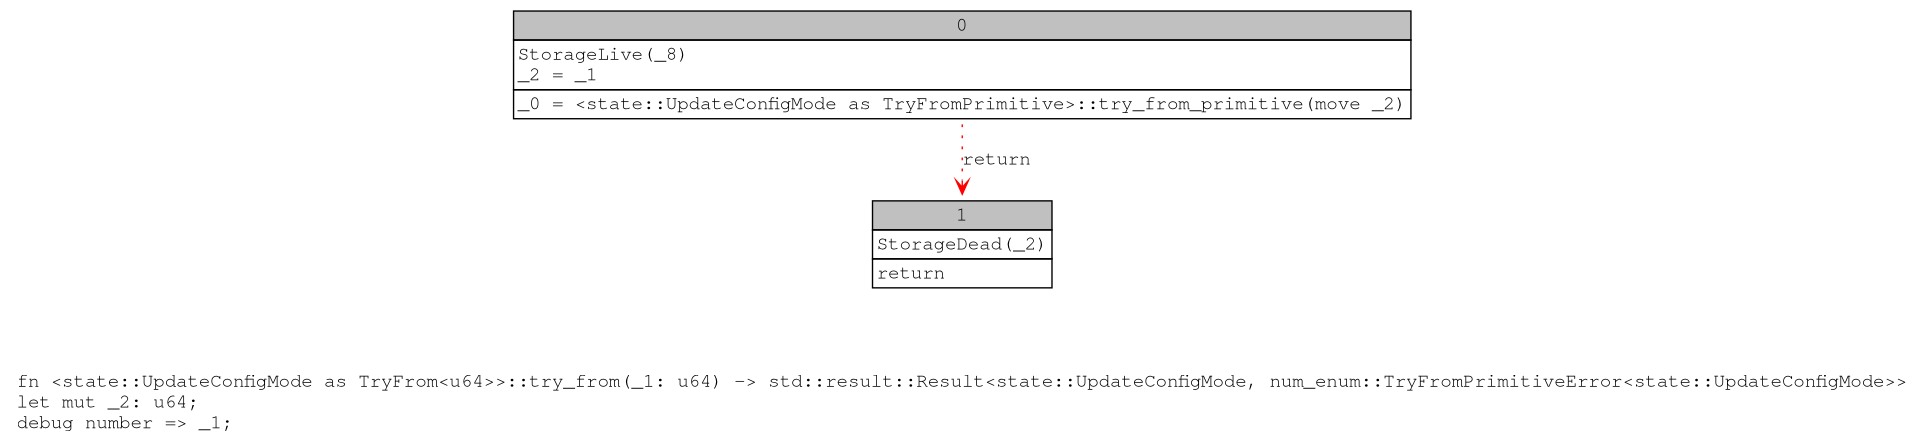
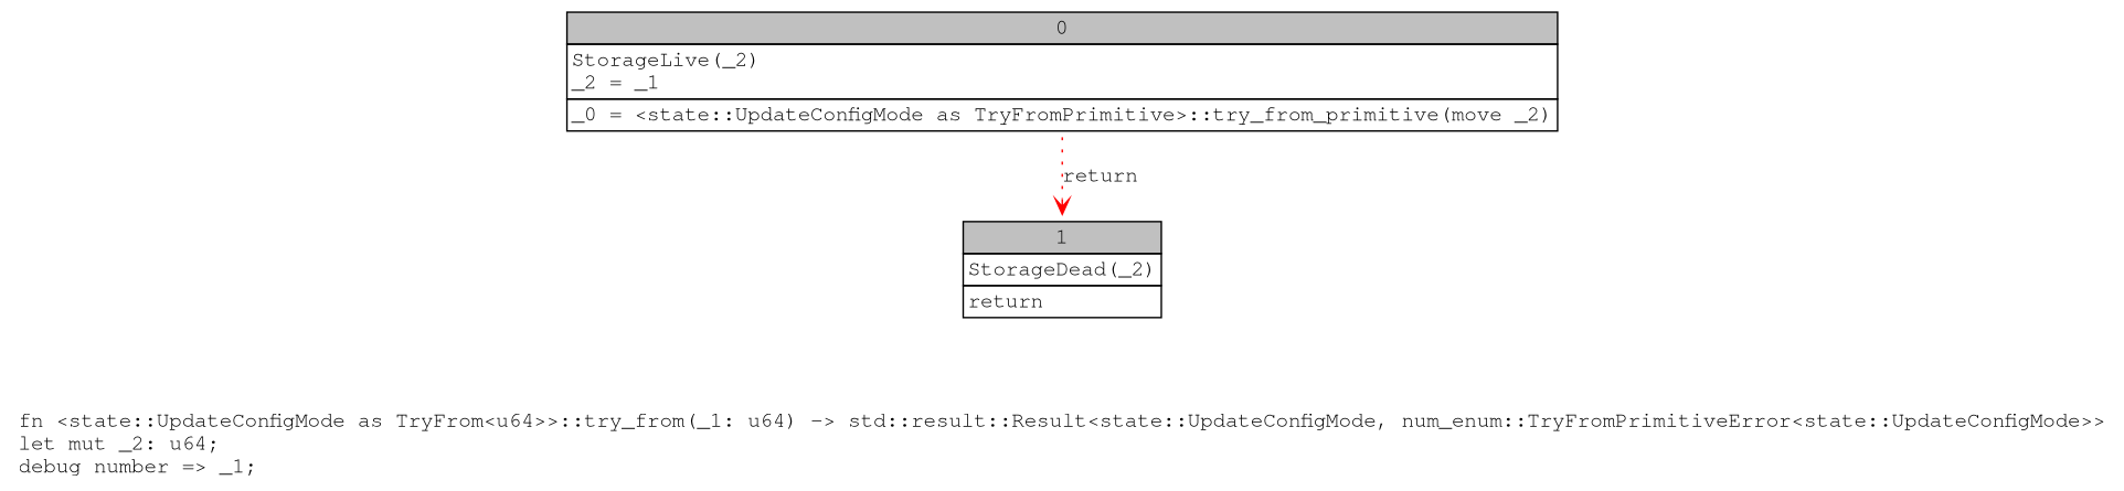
  digraph {
    fontname="Courier, monospace"
    label=<fn &lt;state::UpdateConfigMode as TryFrom&lt;u64&gt;&gt;::try_from(_1: u64) -&gt; std::result::Result&lt;state::UpdateConfigMode, num_enum::TryFromPrimitiveError&lt;state::UpdateConfigMode&gt;&gt;<br align="left"/>let mut _2: u64;<br align="left"/>debug number =&gt; _1;<br align="left"/>>
    node [fontname="Courier, monospace" shape=none]
-   n1 [label=<<table border="0" cellborder="1" cellspacing="0"><tr><td bgcolor="gray" align="center" colspan="1">0</td></tr><tr><td align="left" balign="left">StorageLive(_8)<br/>_2 = _1<br/></td></tr><tr><td align="left">_0 = &lt;state::UpdateConfigMode as TryFromPrimitive&gt;::try_from_primitive(move _2)</td></tr></table>>]
+   n1 [label=<<table border="0" cellborder="1" cellspacing="0"><tr><td bgcolor="gray" align="center" colspan="1">0</td></tr><tr><td align="left" balign="left">StorageLive(_2)<br/>_2 = _1<br/></td></tr><tr><td align="left">_0 = &lt;state::UpdateConfigMode as TryFromPrimitive&gt;::try_from_primitive(move _2)</td></tr></table>>]
    n2 [label=<<table border="0" cellborder="1" cellspacing="0"><tr><td bgcolor="gray" align="center" colspan="1">1</td></tr><tr><td align="left" balign="left">StorageDead(_2)<br/></td></tr><tr><td align="left">return</td></tr></table>>]
    n1 -> n2 [fontname="Courier, monospace" label=return color=red style=dotted arrowhead=vee]
  }
